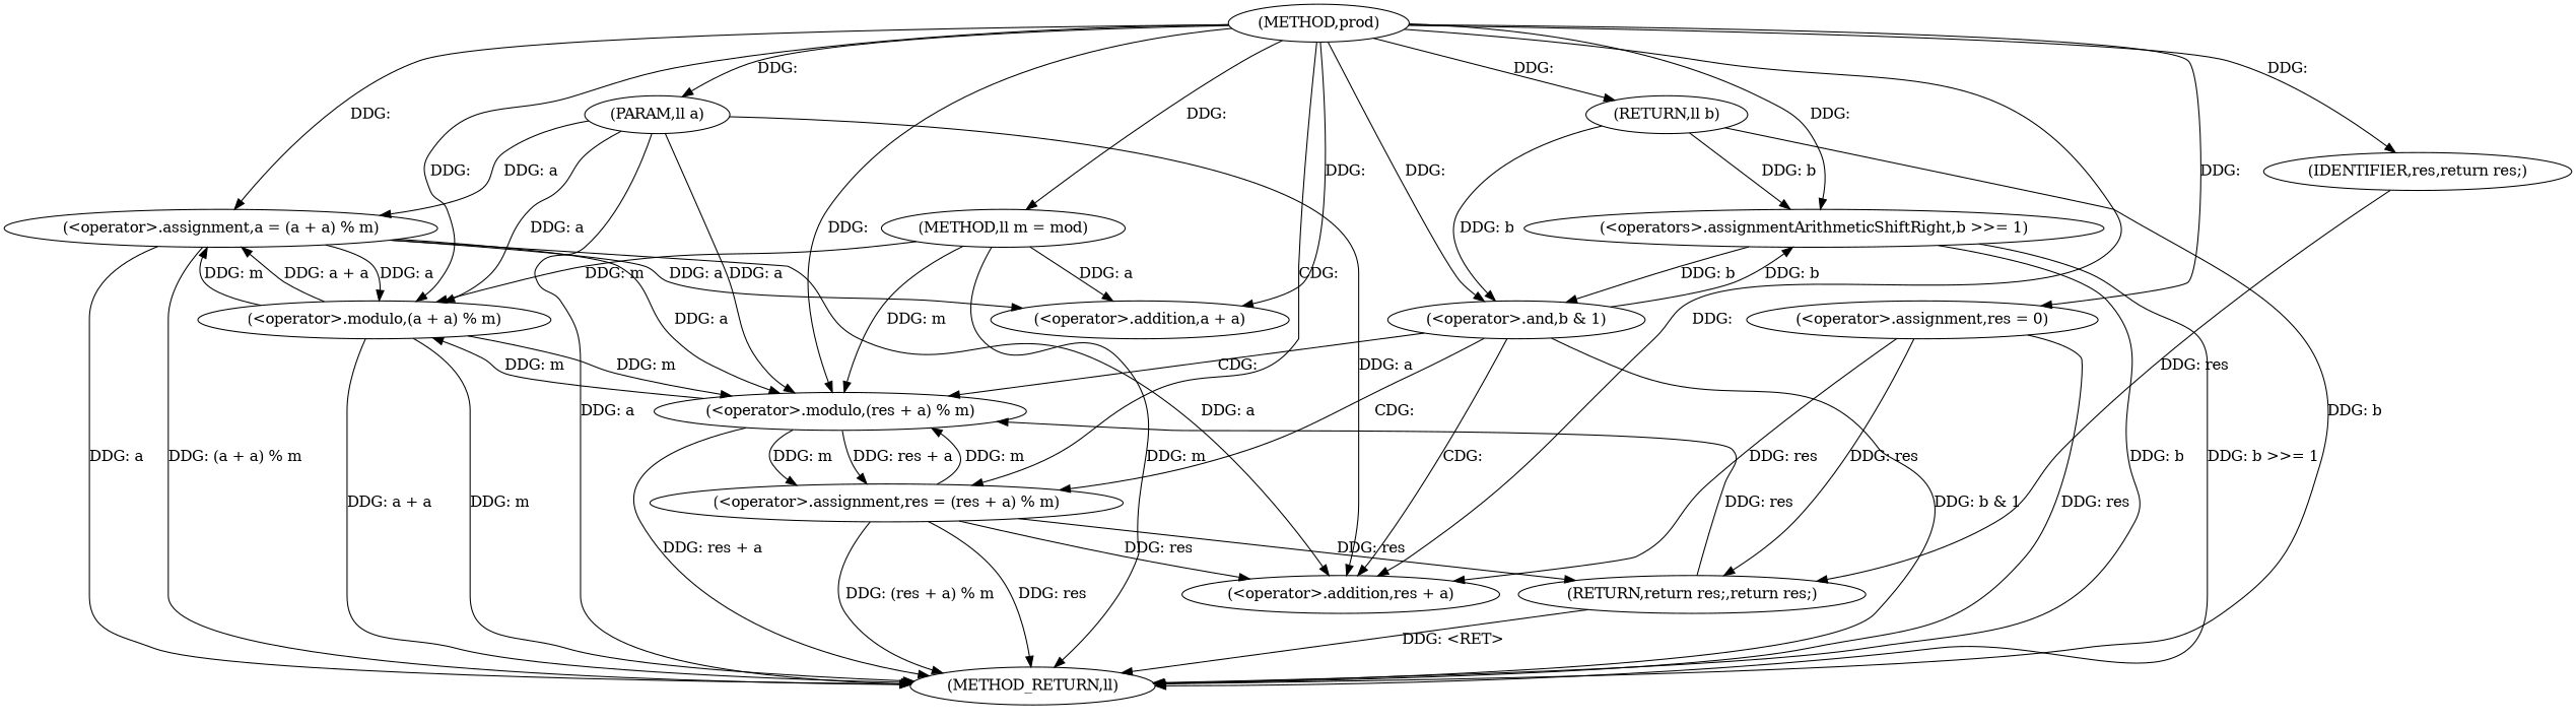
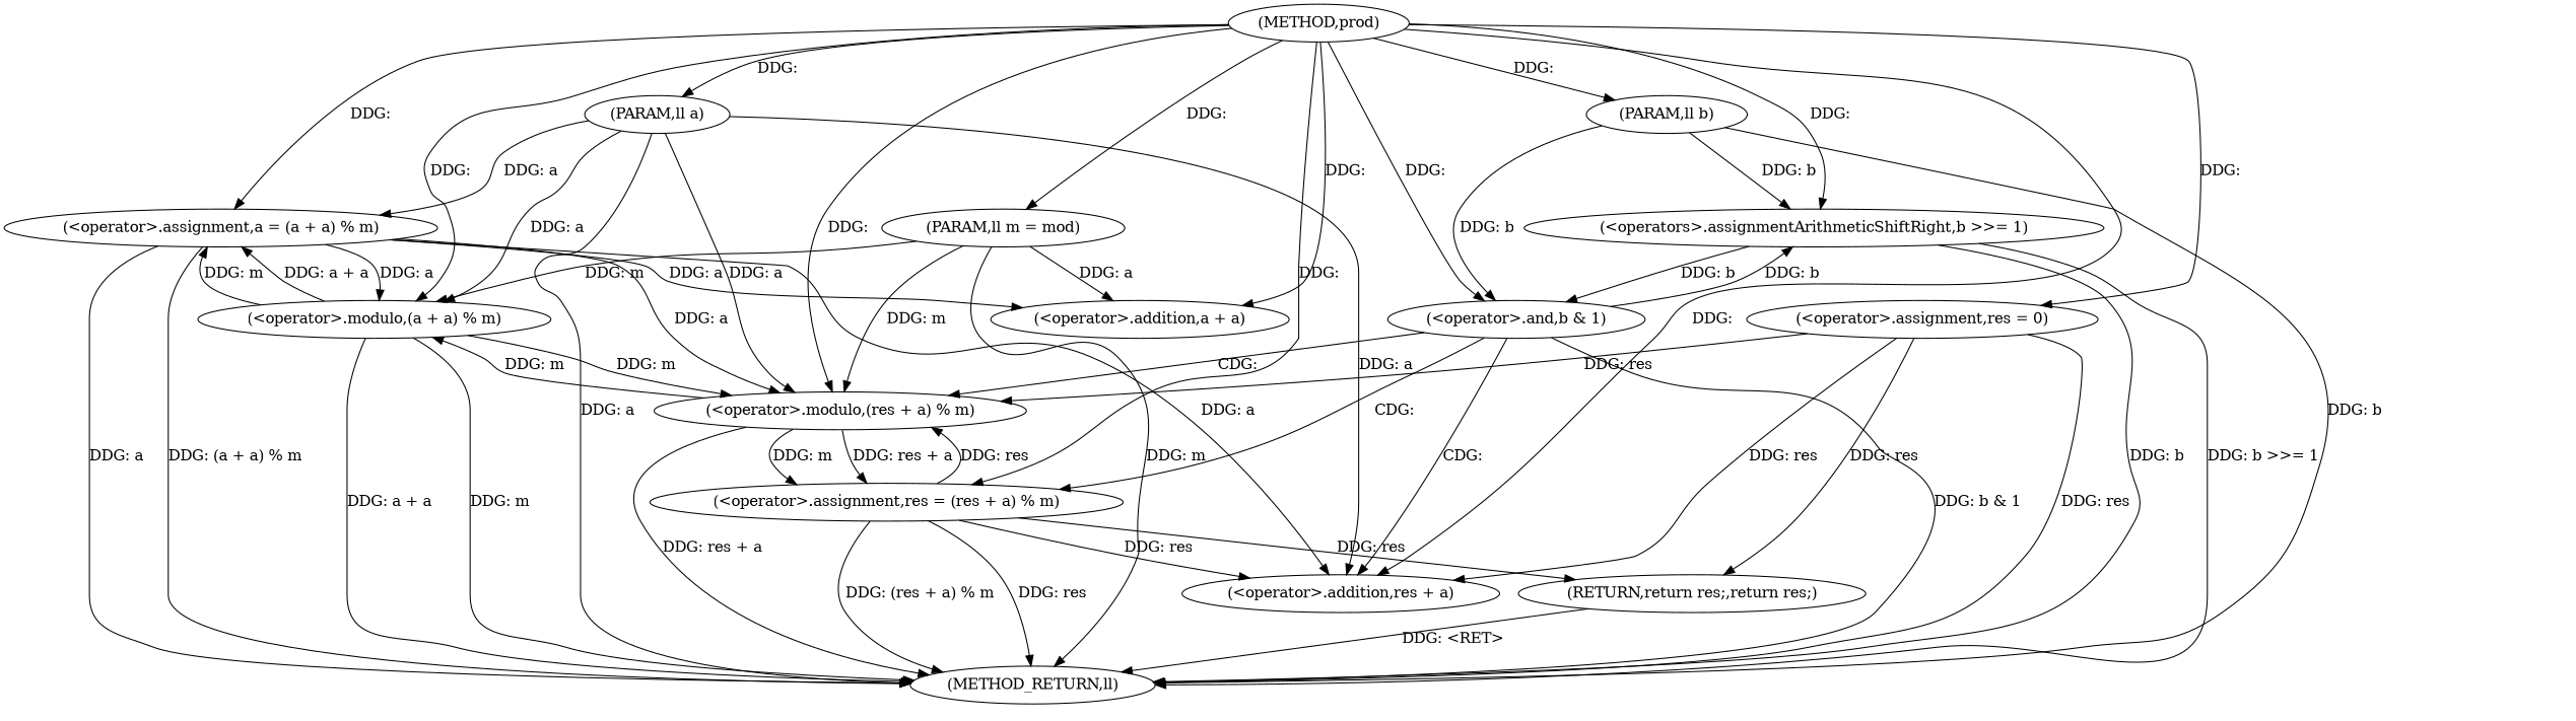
  digraph {
    n1 [label="(METHOD,prod)"]
    n2 [label="(PARAM,ll a)"]
-   n3 [label="(RETURN,ll b)"]
-   n4 [label="(METHOD,ll m = mod)"]
+   n3 [label="(PARAM,ll b)"]
+   n4 [label="(PARAM,ll m = mod)"]
    n5 [label="(<operator>.assignment,res = 0)"]
-   n6 [label="(IDENTIFIER,res,return res;)"]
    n7 [label="(<operator>.assignment,a = (a + a) % m)"]
    n8 [label="(<operators>.assignmentArithmeticShiftRight,b >>= 1)"]
    n9 [label="(<operator>.and,b & 1)"]
    n10 [label="(<operator>.assignment,res = (res + a) % m)"]
    n11 [label="(<operator>.modulo,(a + a) % m)"]
    n12 [label="(<operator>.modulo,(res + a) % m)"]
    n13 [label="(<operator>.addition,a + a)"]
    n14 [label="(<operator>.addition,res + a)"]
    n15 [label="(METHOD_RETURN,ll)"]
    n16 [label="(RETURN,return res;,return res;)"]
    n1 -> n2 [label="DDG: "]
    n1 -> n3 [label="DDG: "]
    n1 -> n4 [label="DDG: "]
    n1 -> n5 [label="DDG: "]
-   n1 -> n6 [label="DDG: "]
    n1 -> n7 [label="DDG: "]
    n1 -> n8 [label="DDG: "]
    n1 -> n9 [label="DDG: "]
-   n1 -> n10 [label="CDG: "]
+   n1 -> n10 [label="DDG: "]
    n1 -> n11 [label="DDG: "]
    n1 -> n12 [label="DDG: "]
    n1 -> n13 [label="DDG: "]
    n1 -> n14 [label="DDG: "]
    n2 -> n7 [label="DDG: a"]
    n2 -> n11 [label="DDG: a"]
    n2 -> n12 [label="DDG: a"]
    n2 -> n14 [label="DDG: a"]
    n2 -> n15 [label="DDG: a"]
    n3 -> n8 [label="DDG: b"]
    n3 -> n9 [label="DDG: b"]
    n3 -> n15 [label="DDG: b"]
    n4 -> n11 [label="DDG: m"]
    n4 -> n12 [label="DDG: m"]
    n4 -> n13 [label="DDG: a"]
    n4 -> n15 [label="DDG: m"]
-   n16 -> n12 [label="DDG: res"]
+   n5 -> n12 [label="DDG: res"]
    n5 -> n14 [label="DDG: res"]
    n5 -> n15 [label="DDG: res"]
    n5 -> n16 [label="DDG: res"]
-   n6 -> n16 [label="DDG: res"]
    n7 -> n11 [label="DDG: a"]
    n7 -> n12 [label="DDG: a"]
    n7 -> n13 [label="DDG: a"]
    n7 -> n14 [label="DDG: a"]
    n7 -> n15 [label="DDG: a"]
    n7 -> n15 [label="DDG: (a + a) % m"]
    n8 -> n9 [label="DDG: b"]
    n8 -> n15 [label="DDG: b"]
    n8 -> n15 [label="DDG: b >>= 1"]
    n9 -> n8 [label="DDG: b"]
    n9 -> n10 [label="CDG: "]
    n9 -> n12 [label="CDG: "]
    n9 -> n14 [label="CDG: "]
    n9 -> n15 [label="DDG: b & 1"]
-   n10 -> n12 [label="DDG: m"]
+   n10 -> n12 [label="DDG: res"]
    n10 -> n14 [label="DDG: res"]
    n10 -> n15 [label="DDG: res"]
    n10 -> n15 [label="DDG: (res + a) % m"]
    n10 -> n16 [label="DDG: res"]
    n11 -> n7 [label="DDG: m"]
    n11 -> n7 [label="DDG: a + a"]
    n11 -> n12 [label="DDG: m"]
    n11 -> n15 [label="DDG: a + a"]
    n11 -> n15 [label="DDG: m"]
    n12 -> n10 [label="DDG: m"]
    n12 -> n10 [label="DDG: res + a"]
    n12 -> n11 [label="DDG: m"]
    n12 -> n15 [label="DDG: res + a"]
    n16 -> n15 [label="DDG: <RET>"]
  }
